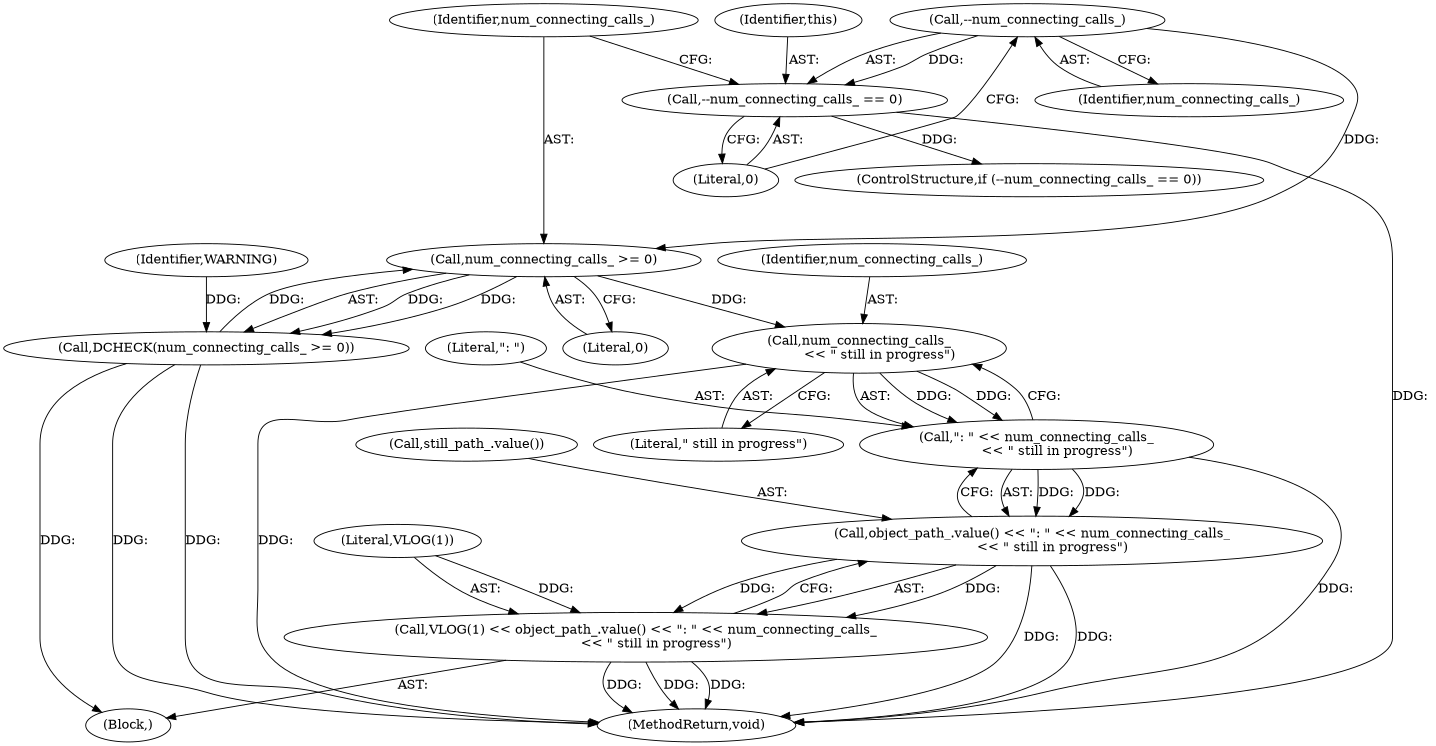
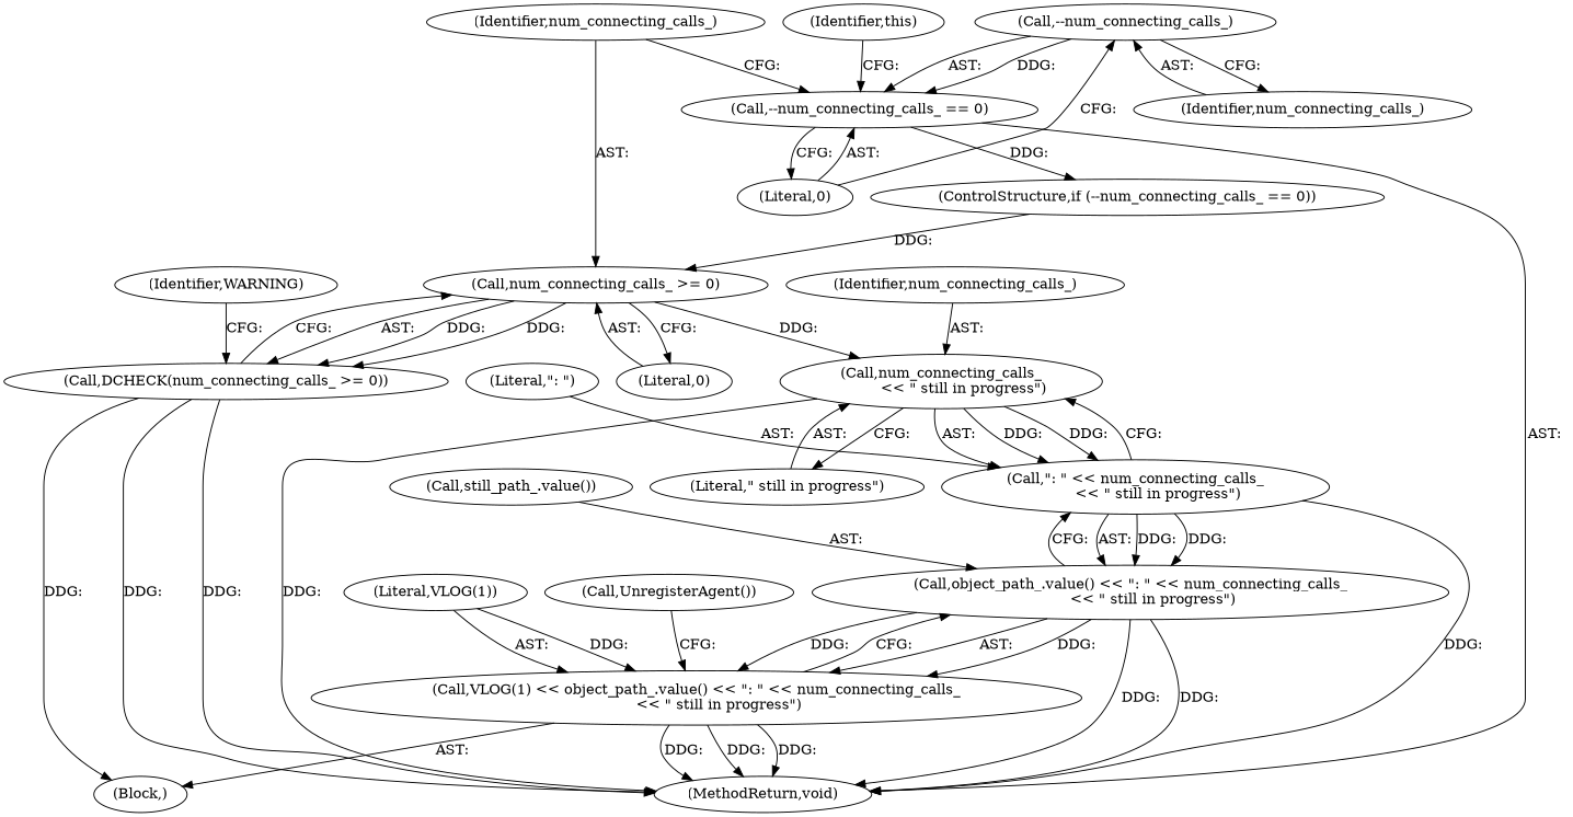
  digraph {
    n1 [label="(Call,--num_connecting_calls_)"]
    n2 [label="(Call,--num_connecting_calls_ == 0)"]
    n3 [label="(Call,num_connecting_calls_ >= 0)"]
    n4 [label="(Identifier,num_connecting_calls_)"]
    n5 [label="(ControlStructure,if (--num_connecting_calls_ == 0))"]
    n6 [label="(Literal,0)"]
    n7 [label="(MethodReturn,void)"]
    n8 [label="(Call,DCHECK(num_connecting_calls_ >= 0))"]
    n9 [label="(Call,num_connecting_calls_\n          << \" still in progress\")"]
    n10 [label="(Literal,0)"]
    n11 [label="(Block,)"]
    n12 [label="(Call,\": \" << num_connecting_calls_\n          << \" still in progress\")"]
    n13 [label="(Literal,\" still in progress\")"]
    n14 [label="(Call,object_path_.value() << \": \" << num_connecting_calls_\n          << \" still in progress\")"]
    n15 [label="(Call,VLOG(1) << object_path_.value() << \": \" << num_connecting_calls_\n          << \" still in progress\")"]
    n16 [label="(Identifier,num_connecting_calls_)"]
    n17 [label="(Literal,\": \")"]
    n18 [label="(Identifier,WARNING)"]
    n19 [label="(Literal,VLOG(1))"]
+   n20 [label="(Call,UnregisterAgent())"]
    n21 [label="(Identifier,this)"]
    n22 [label="(Call,still_path_.value())"]
    n23 [label="(Identifier,num_connecting_calls_)"]
    n1 -> n2 [label="AST: "]
    n1 -> n2 [label="DDG: "]
-   n1 -> n3 [label="DDG: "]
+   n5 -> n3 [label="DDG: "]
    n1 -> n4 [label="CFG: "]
    n2 -> n5 [label="DDG: "]
    n2 -> n6 [label="CFG: "]
-   n2 -> n7 [label="DDG: "]
+   n2 -> n7 [label="AST: "]
    n3 -> n8 [label="AST: "]
    n3 -> n8 [label="DDG: "]
    n3 -> n8 [label="DDG: "]
    n3 -> n9 [label="DDG: "]
    n3 -> n10 [label="CFG: "]
    n4 -> n1 [label="AST: "]
    n6 -> n1 [label="CFG: "]
    n6 -> n2 [label="AST: "]
-   n8 -> n3 [label="DDG: "]
+   n8 -> n3 [label="CFG: "]
    n8 -> n7 [label="DDG: "]
    n8 -> n7 [label="DDG: "]
    n8 -> n11 [label="DDG: "]
    n9 -> n7 [label="DDG: "]
    n9 -> n12 [label="AST: "]
    n9 -> n12 [label="DDG: "]
    n9 -> n12 [label="DDG: "]
    n9 -> n13 [label="CFG: "]
    n10 -> n3 [label="AST: "]
    n12 -> n7 [label="DDG: "]
    n12 -> n9 [label="CFG: "]
    n12 -> n14 [label="AST: "]
    n12 -> n14 [label="DDG: "]
    n12 -> n14 [label="DDG: "]
    n13 -> n9 [label="AST: "]
    n14 -> n7 [label="DDG: "]
    n14 -> n7 [label="DDG: "]
    n14 -> n12 [label="CFG: "]
    n14 -> n15 [label="AST: "]
    n14 -> n15 [label="DDG: "]
    n14 -> n15 [label="DDG: "]
    n15 -> n7 [label="DDG: "]
    n15 -> n7 [label="DDG: "]
    n15 -> n7 [label="DDG: "]
    n15 -> n11 [label="AST: "]
    n15 -> n14 [label="CFG: "]
    n16 -> n2 [label="CFG: "]
    n16 -> n3 [label="AST: "]
    n17 -> n12 [label="AST: "]
-   n18 -> n8 [label="DDG: "]
+   n18 -> n8 [label="CFG: "]
    n19 -> n15 [label="AST: "]
    n19 -> n15 [label="DDG: "]
-   n21 -> n2 [label="AST: "]
+   n20 -> n15 [label="CFG: "]
+   n21 -> n2 [label="CFG: "]
    n22 -> n14 [label="AST: "]
    n23 -> n9 [label="AST: "]
  }
